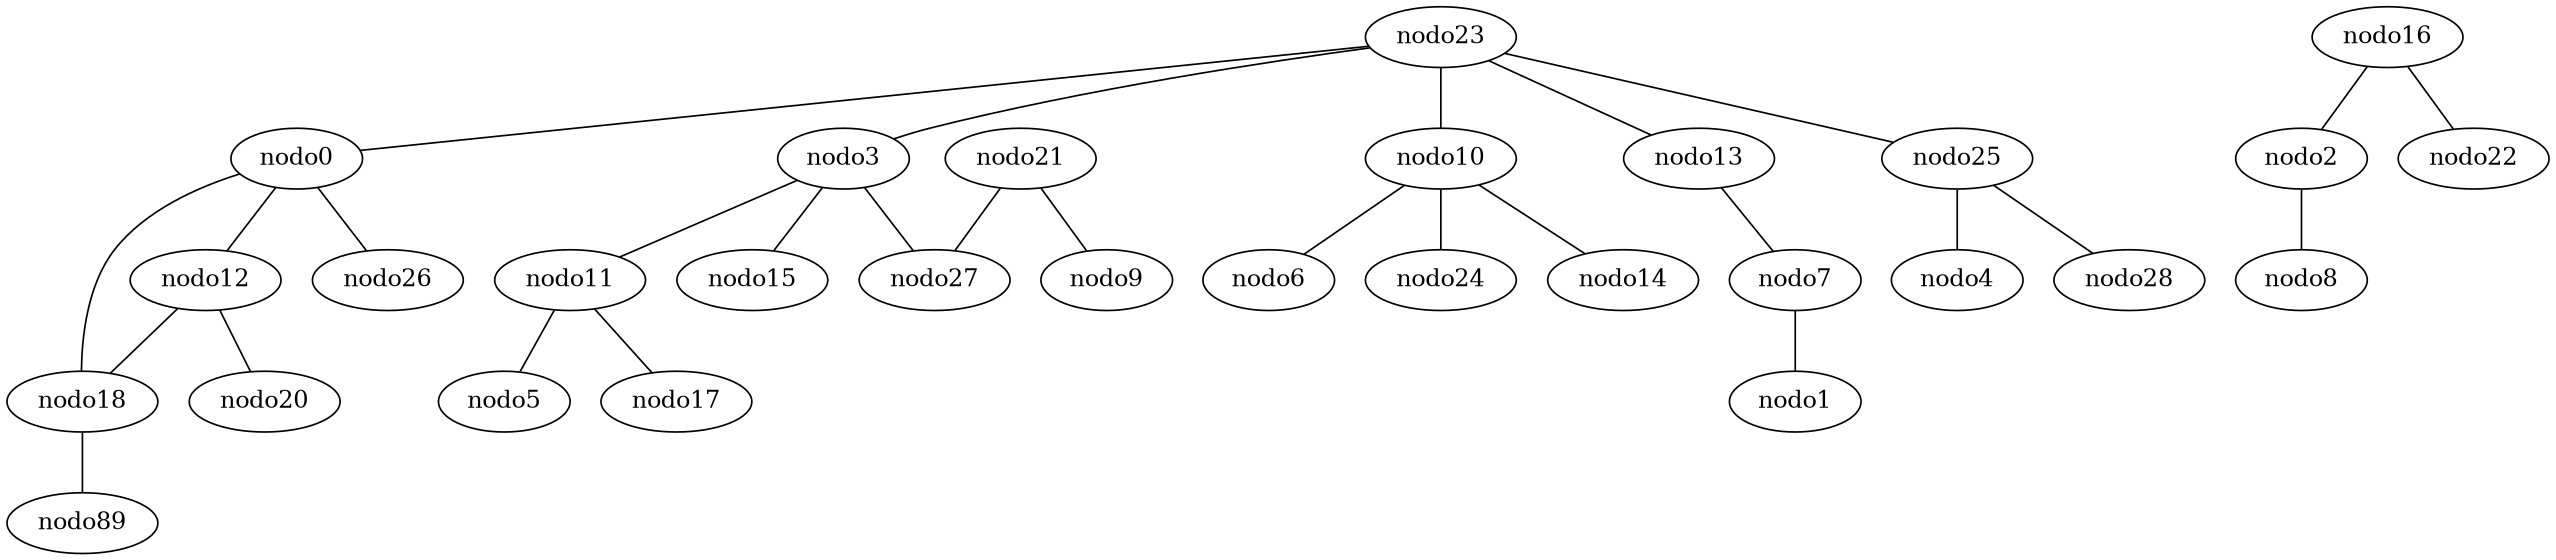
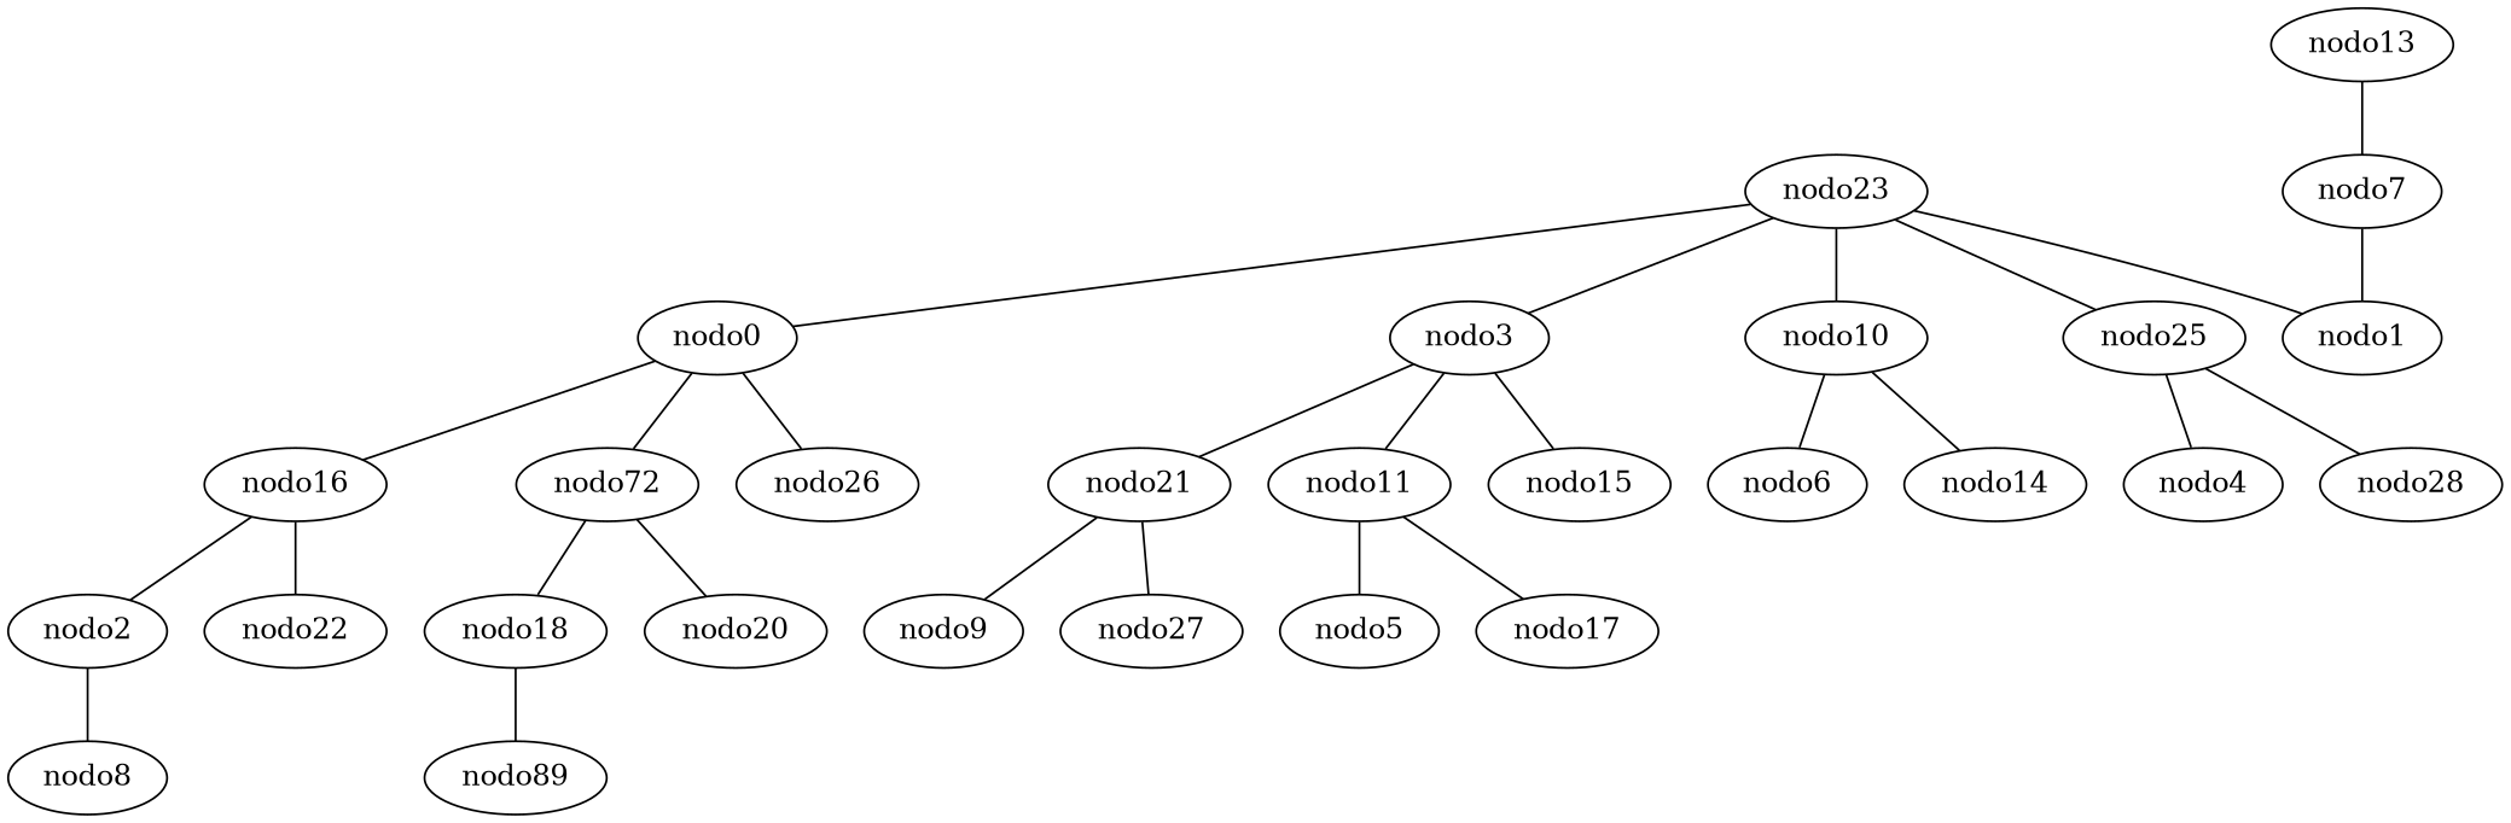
  graph {
    n1 [label=nodo23]
    n2 [label=nodo0]
    n3 [label=nodo3]
    n4 [label=nodo10]
    n5 [label=nodo13]
    n6 [label=nodo25]
    n7 [label=nodo16]
-   n8 [label=nodo12]
+   n8 [label=nodo72]
    n9 [label=nodo26]
    n10 [label=nodo21]
    n11 [label=nodo11]
    n12 [label=nodo15]
    n13 [label=nodo6]
-   n14 [label=nodo24]
    n15 [label=nodo14]
    n16 [label=nodo7]
    n17 [label=nodo4]
    n18 [label=nodo28]
    n19 [label=nodo2]
    n20 [label=nodo22]
    n21 [label=nodo18]
    n22 [label=nodo20]
    n23 [label=nodo9]
    n24 [label=nodo27]
    n25 [label=nodo5]
    n26 [label=nodo17]
    n27 [label=nodo1]
    n28 [label=nodo8]
    n29 [label=nodo89]
    n1 -- n2
    n1 -- n3
    n1 -- n4
-   n1 -- n5
+   n1 -- n27
    n1 -- n6
-   n2 -- n21
+   n2 -- n7
    n2 -- n8
    n2 -- n9
-   n3 -- n24
+   n3 -- n10
    n3 -- n11
    n3 -- n12
    n4 -- n13
-   n4 -- n14
    n4 -- n15
    n5 -- n16
    n6 -- n17
    n6 -- n18
    n7 -- n19
    n7 -- n20
    n8 -- n21
    n8 -- n22
    n10 -- n23
    n10 -- n24
    n11 -- n25
    n11 -- n26
    n16 -- n27
    n19 -- n28
    n21 -- n29
  }
